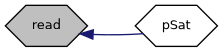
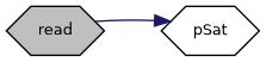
  digraph {
    rankdir=LR
    node [color=black fontname=Helvetica fontsize=10 shape=hexagon]
    n1 [fillcolor=grey75 fontcolor=black height=0.2 label=read style=filled width=0.4]
    n2 [height=0.2 label=pSat width=0.4]
-   n1 -> n2 [color=midnightblue dir=back fontname=Helvetica fontsize=10 labelfontname=Helvetica labelfontsize=10 style=solid]
+   n2 -> n1 [color=midnightblue dir=back fontname=Helvetica fontsize=10 labelfontname=Helvetica labelfontsize=10 style=solid]
  }
